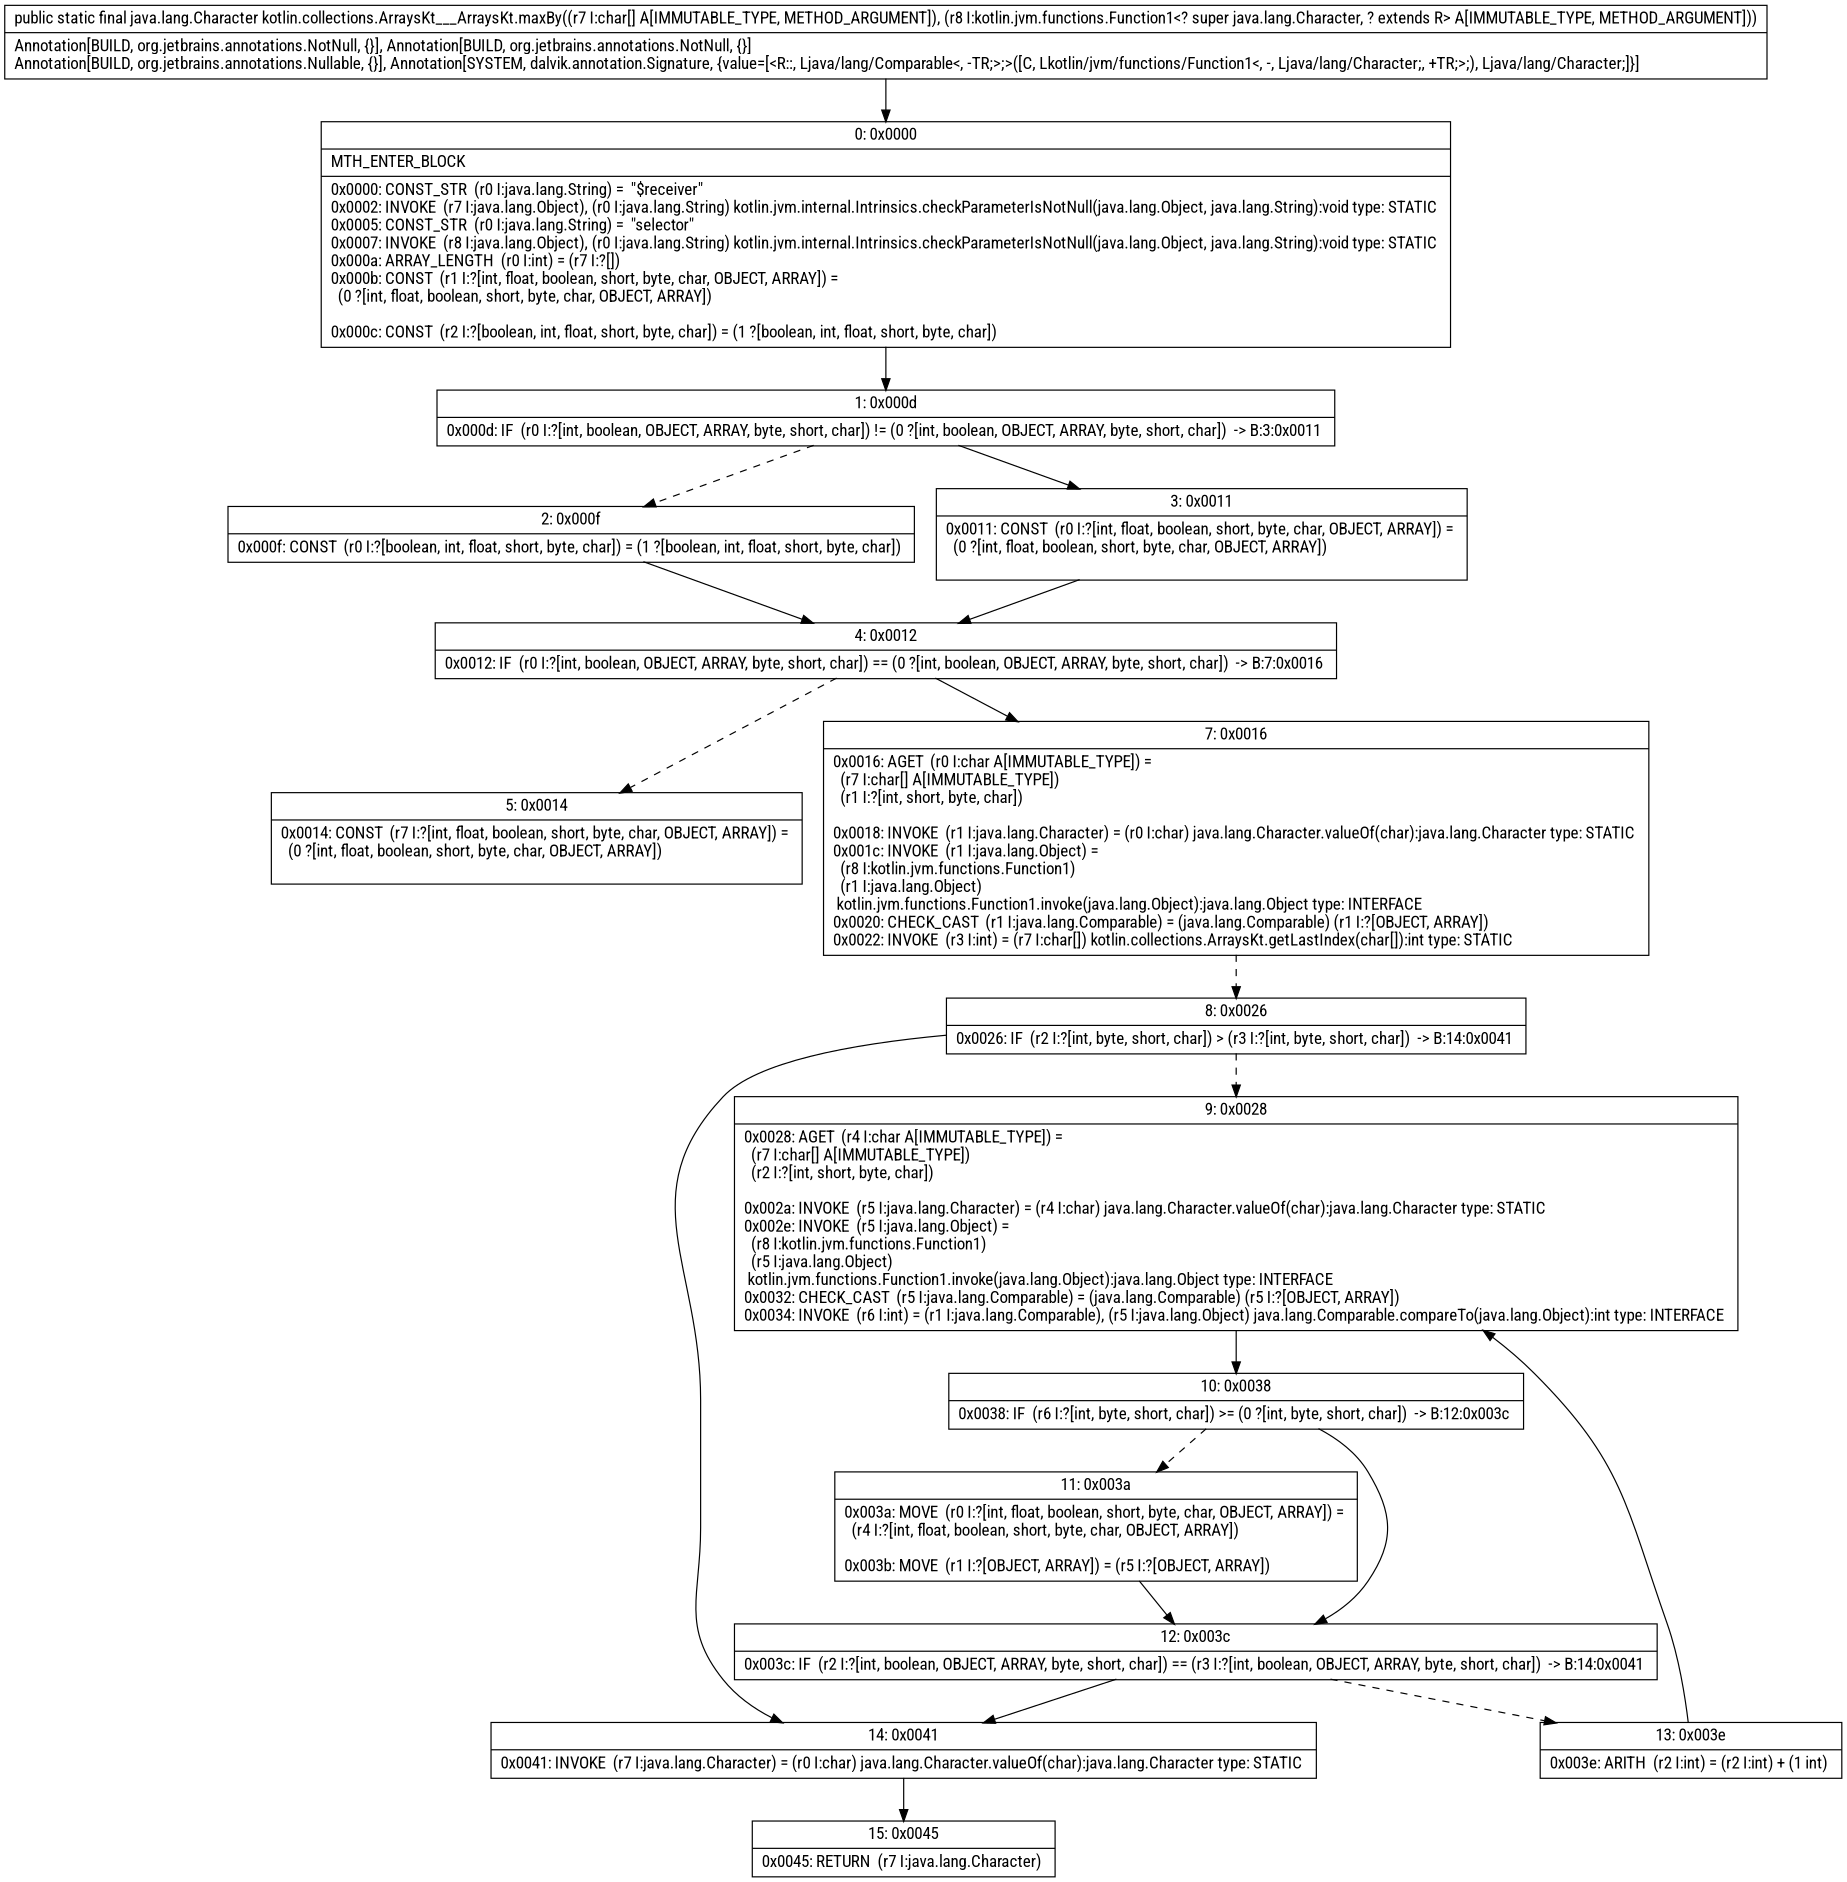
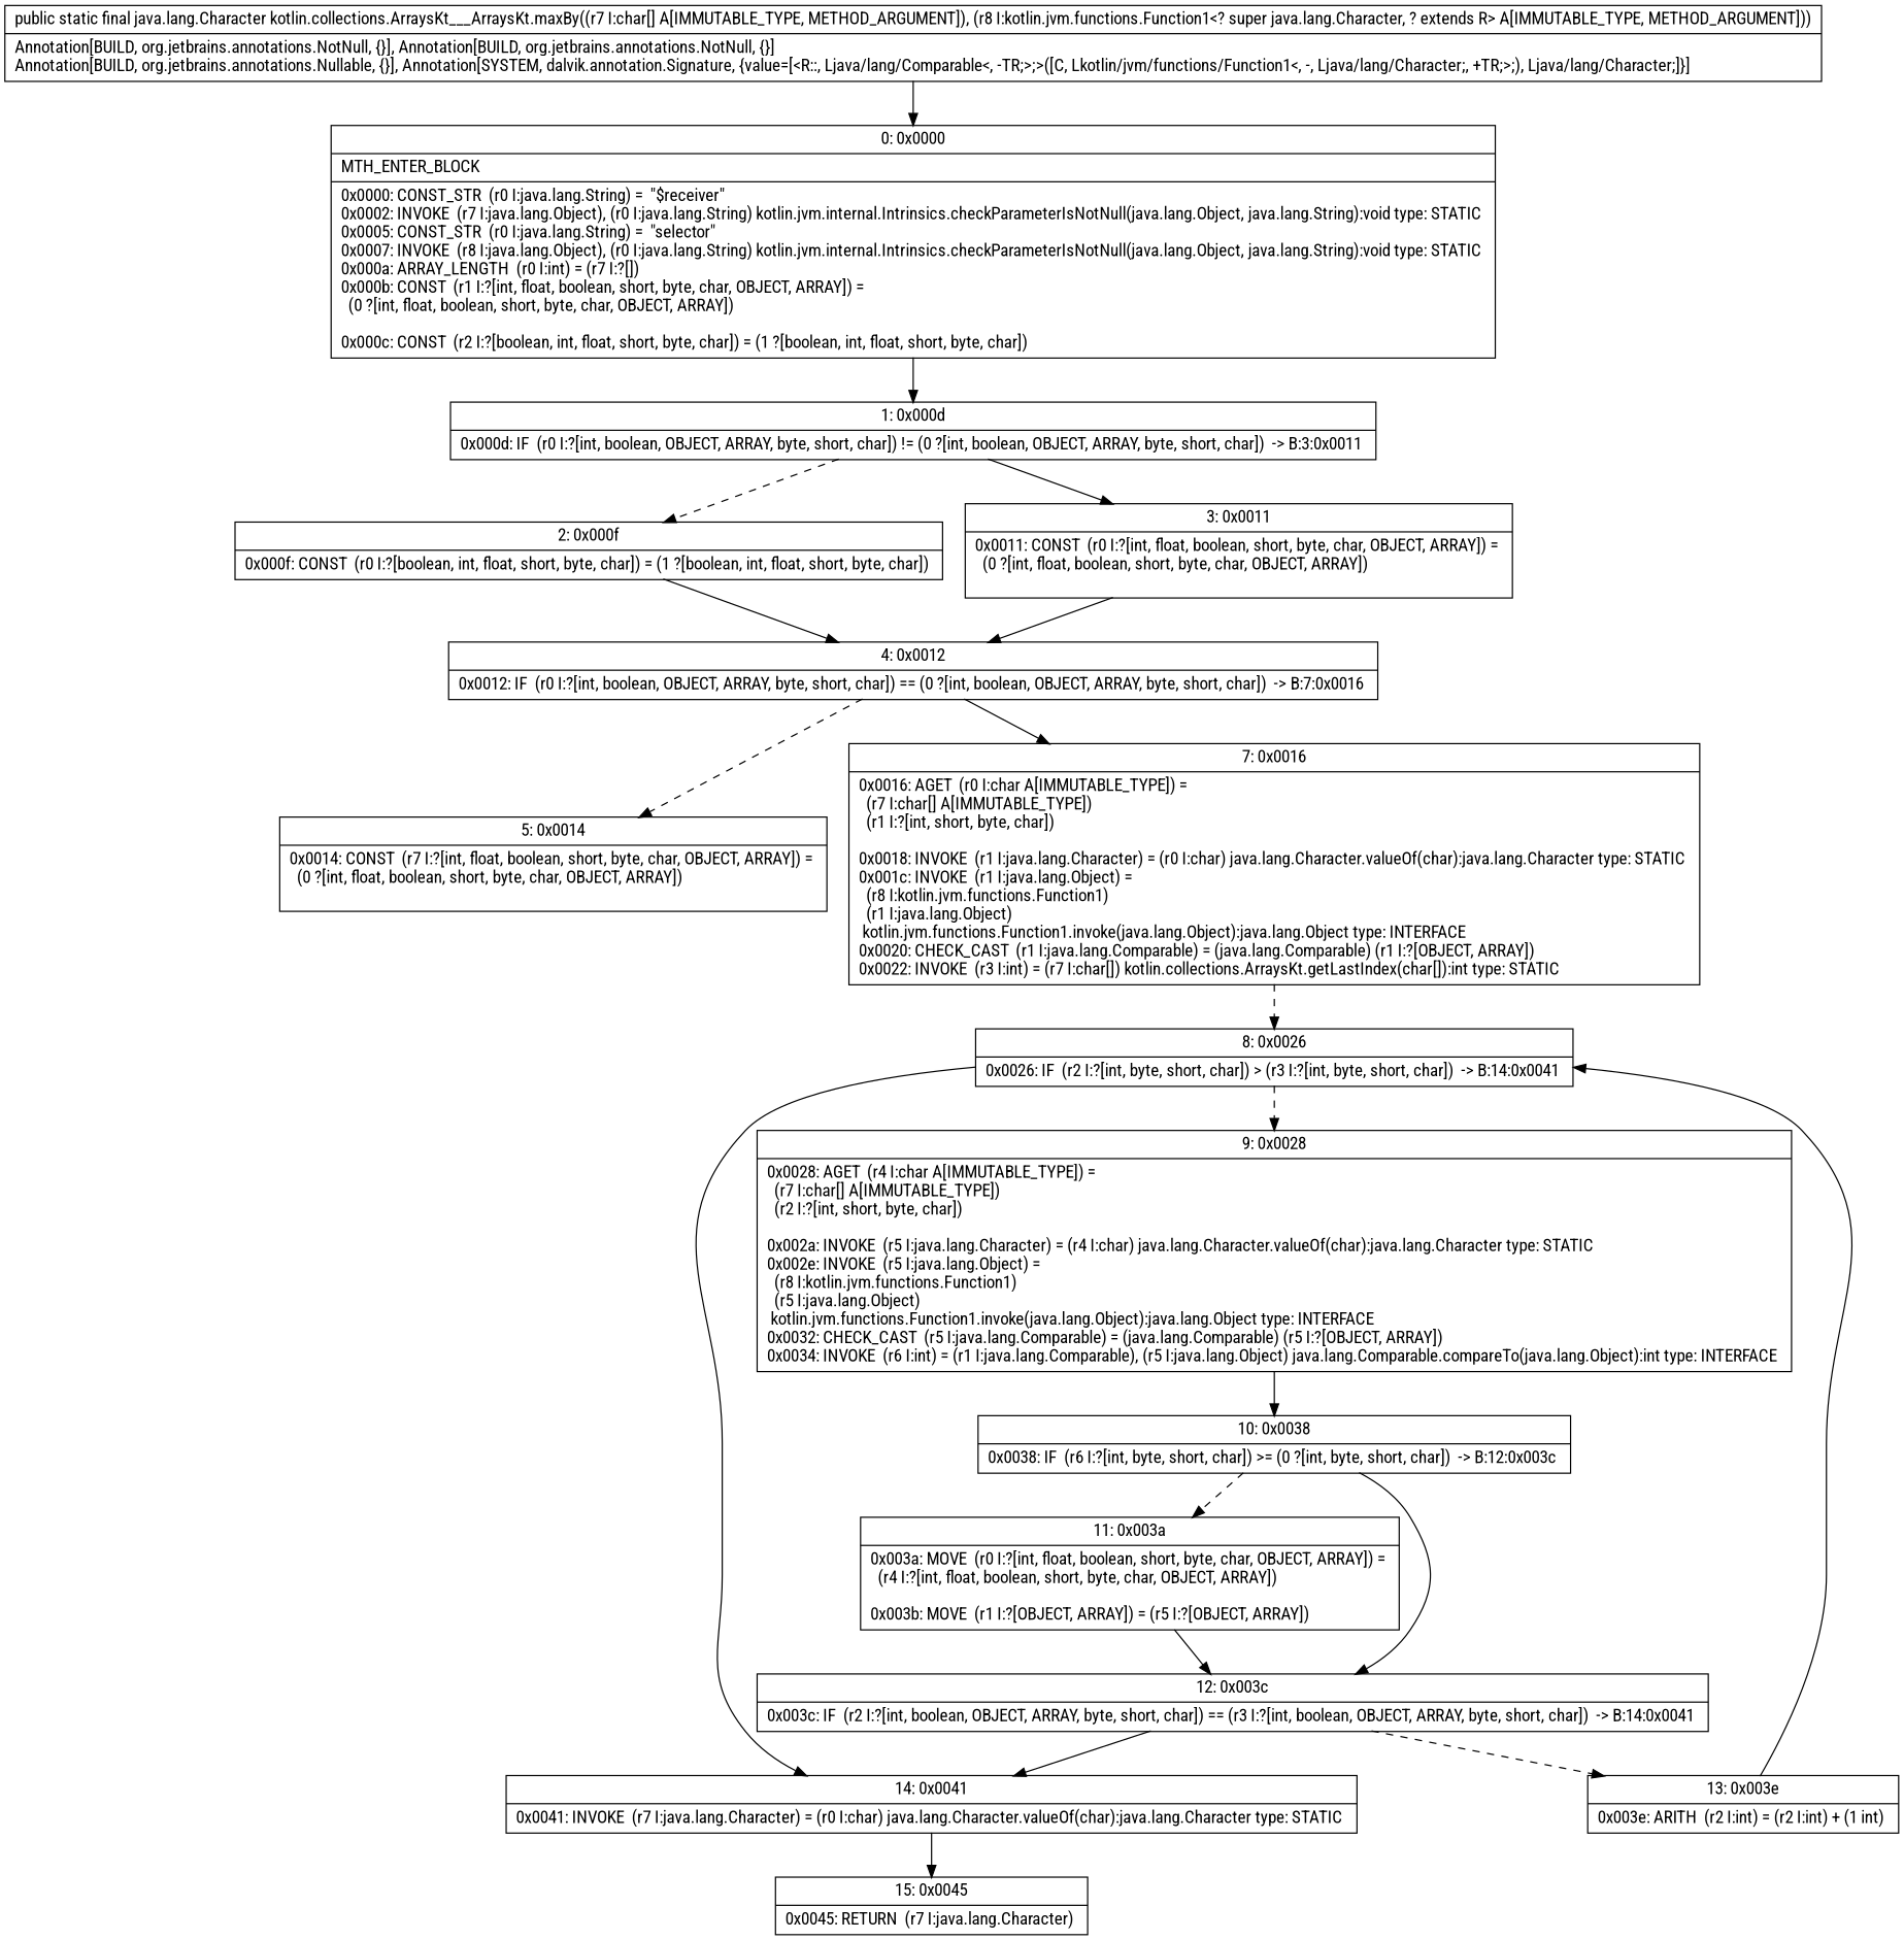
  digraph {
    fontname="Roboto Condensed"
    node [fontname="Roboto Condensed" shape=record]
    edge [fontname="Roboto Condensed"]
    n1 [label="{0\:\ 0x0000|MTH_ENTER_BLOCK\l|0x0000: CONST_STR  (r0 I:java.lang.String) =  \"$receiver\" \l0x0002: INVOKE  (r7 I:java.lang.Object), (r0 I:java.lang.String) kotlin.jvm.internal.Intrinsics.checkParameterIsNotNull(java.lang.Object, java.lang.String):void type: STATIC \l0x0005: CONST_STR  (r0 I:java.lang.String) =  \"selector\" \l0x0007: INVOKE  (r8 I:java.lang.Object), (r0 I:java.lang.String) kotlin.jvm.internal.Intrinsics.checkParameterIsNotNull(java.lang.Object, java.lang.String):void type: STATIC \l0x000a: ARRAY_LENGTH  (r0 I:int) = (r7 I:?[]) \l0x000b: CONST  (r1 I:?[int, float, boolean, short, byte, char, OBJECT, ARRAY]) = \l  (0 ?[int, float, boolean, short, byte, char, OBJECT, ARRAY])\l \l0x000c: CONST  (r2 I:?[boolean, int, float, short, byte, char]) = (1 ?[boolean, int, float, short, byte, char]) \l}"]
    n2 [label="{1\:\ 0x000d|0x000d: IF  (r0 I:?[int, boolean, OBJECT, ARRAY, byte, short, char]) != (0 ?[int, boolean, OBJECT, ARRAY, byte, short, char])  \-\> B:3:0x0011 \l}"]
    n3 [label="{2\:\ 0x000f|0x000f: CONST  (r0 I:?[boolean, int, float, short, byte, char]) = (1 ?[boolean, int, float, short, byte, char]) \l}"]
    n4 [label="{3\:\ 0x0011|0x0011: CONST  (r0 I:?[int, float, boolean, short, byte, char, OBJECT, ARRAY]) = \l  (0 ?[int, float, boolean, short, byte, char, OBJECT, ARRAY])\l \l}"]
    n5 [label="{4\:\ 0x0012|0x0012: IF  (r0 I:?[int, boolean, OBJECT, ARRAY, byte, short, char]) == (0 ?[int, boolean, OBJECT, ARRAY, byte, short, char])  \-\> B:7:0x0016 \l}"]
    n6 [label="{5\:\ 0x0014|0x0014: CONST  (r7 I:?[int, float, boolean, short, byte, char, OBJECT, ARRAY]) = \l  (0 ?[int, float, boolean, short, byte, char, OBJECT, ARRAY])\l \l}"]
    n7 [label="{7\:\ 0x0016|0x0016: AGET  (r0 I:char A[IMMUTABLE_TYPE]) = \l  (r7 I:char[] A[IMMUTABLE_TYPE])\l  (r1 I:?[int, short, byte, char])\l \l0x0018: INVOKE  (r1 I:java.lang.Character) = (r0 I:char) java.lang.Character.valueOf(char):java.lang.Character type: STATIC \l0x001c: INVOKE  (r1 I:java.lang.Object) = \l  (r8 I:kotlin.jvm.functions.Function1)\l  (r1 I:java.lang.Object)\l kotlin.jvm.functions.Function1.invoke(java.lang.Object):java.lang.Object type: INTERFACE \l0x0020: CHECK_CAST  (r1 I:java.lang.Comparable) = (java.lang.Comparable) (r1 I:?[OBJECT, ARRAY]) \l0x0022: INVOKE  (r3 I:int) = (r7 I:char[]) kotlin.collections.ArraysKt.getLastIndex(char[]):int type: STATIC \l}"]
    n8 [label="{8\:\ 0x0026|0x0026: IF  (r2 I:?[int, byte, short, char]) \> (r3 I:?[int, byte, short, char])  \-\> B:14:0x0041 \l}"]
    n9 [label="{9\:\ 0x0028|0x0028: AGET  (r4 I:char A[IMMUTABLE_TYPE]) = \l  (r7 I:char[] A[IMMUTABLE_TYPE])\l  (r2 I:?[int, short, byte, char])\l \l0x002a: INVOKE  (r5 I:java.lang.Character) = (r4 I:char) java.lang.Character.valueOf(char):java.lang.Character type: STATIC \l0x002e: INVOKE  (r5 I:java.lang.Object) = \l  (r8 I:kotlin.jvm.functions.Function1)\l  (r5 I:java.lang.Object)\l kotlin.jvm.functions.Function1.invoke(java.lang.Object):java.lang.Object type: INTERFACE \l0x0032: CHECK_CAST  (r5 I:java.lang.Comparable) = (java.lang.Comparable) (r5 I:?[OBJECT, ARRAY]) \l0x0034: INVOKE  (r6 I:int) = (r1 I:java.lang.Comparable), (r5 I:java.lang.Object) java.lang.Comparable.compareTo(java.lang.Object):int type: INTERFACE \l}"]
    n10 [label="{14\:\ 0x0041|0x0041: INVOKE  (r7 I:java.lang.Character) = (r0 I:char) java.lang.Character.valueOf(char):java.lang.Character type: STATIC \l}"]
    n11 [label="{10\:\ 0x0038|0x0038: IF  (r6 I:?[int, byte, short, char]) \>= (0 ?[int, byte, short, char])  \-\> B:12:0x003c \l}"]
    n12 [label="{15\:\ 0x0045|0x0045: RETURN  (r7 I:java.lang.Character) \l}"]
    n13 [label="{11\:\ 0x003a|0x003a: MOVE  (r0 I:?[int, float, boolean, short, byte, char, OBJECT, ARRAY]) = \l  (r4 I:?[int, float, boolean, short, byte, char, OBJECT, ARRAY])\l \l0x003b: MOVE  (r1 I:?[OBJECT, ARRAY]) = (r5 I:?[OBJECT, ARRAY]) \l}"]
    n14 [label="{12\:\ 0x003c|0x003c: IF  (r2 I:?[int, boolean, OBJECT, ARRAY, byte, short, char]) == (r3 I:?[int, boolean, OBJECT, ARRAY, byte, short, char])  \-\> B:14:0x0041 \l}"]
    n15 [label="{13\:\ 0x003e|0x003e: ARITH  (r2 I:int) = (r2 I:int) + (1 int) \l}"]
    n16 [label="{public static final java.lang.Character kotlin.collections.ArraysKt___ArraysKt.maxBy((r7 I:char[] A[IMMUTABLE_TYPE, METHOD_ARGUMENT]), (r8 I:kotlin.jvm.functions.Function1\<? super java.lang.Character, ? extends R\> A[IMMUTABLE_TYPE, METHOD_ARGUMENT]))  | Annotation[BUILD, org.jetbrains.annotations.NotNull, \{\}], Annotation[BUILD, org.jetbrains.annotations.NotNull, \{\}]\lAnnotation[BUILD, org.jetbrains.annotations.Nullable, \{\}], Annotation[SYSTEM, dalvik.annotation.Signature, \{value=[\<R::, Ljava\/lang\/Comparable\<, \-TR;\>;\>([C, Lkotlin\/jvm\/functions\/Function1\<, \-, Ljava\/lang\/Character;, +TR;\>;), Ljava\/lang\/Character;]\}]\l}"]
    n1 -> n2
    n2 -> n3 [style=dashed]
    n2 -> n4
    n3 -> n5
    n4 -> n5
    n5 -> n6 [style=dashed]
    n5 -> n7
    n7 -> n8 [style=dashed]
    n8 -> n9 [style=dashed]
    n8 -> n10
    n9 -> n11
    n10 -> n12
    n11 -> n13 [style=dashed]
    n11 -> n14
    n13 -> n14
    n14 -> n10
    n14 -> n15 [style=dashed]
-   n15 -> n9
+   n15 -> n8
    n16 -> n1
  }
